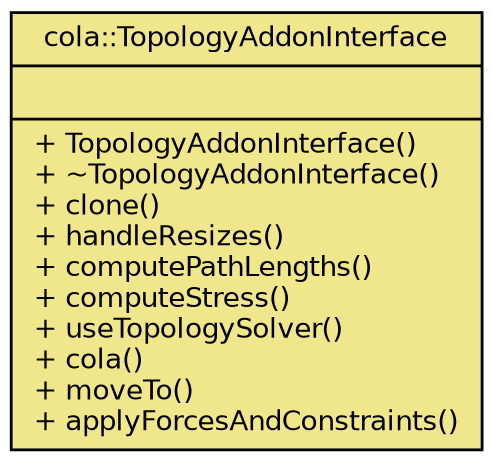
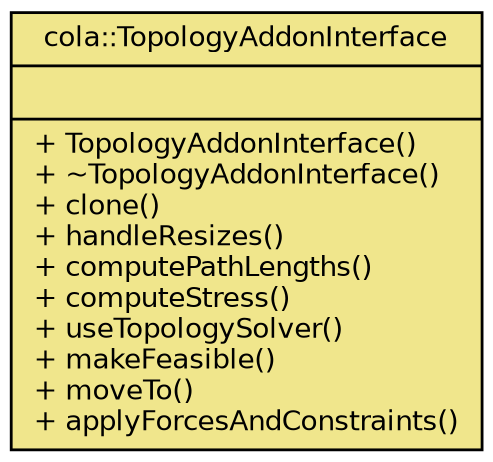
  digraph {
-   n1 [color=black fillcolor=khaki fontcolor=black fontname=Helvetica fontsize=10 height=0.2 label="{cola::TopologyAddonInterface\n||+ TopologyAddonInterface()\l+ ~TopologyAddonInterface()\l+ clone()\l+ handleResizes()\l+ computePathLengths()\l+ computeStress()\l+ useTopologySolver()\l+ cola()\l+ moveTo()\l+ applyForcesAndConstraints()\l}" shape=record style=filled width=0.4]
+   n1 [color=black fillcolor=khaki fontcolor=black fontname=Helvetica fontsize=10 height=0.2 label="{cola::TopologyAddonInterface\n||+ TopologyAddonInterface()\l+ ~TopologyAddonInterface()\l+ clone()\l+ handleResizes()\l+ computePathLengths()\l+ computeStress()\l+ useTopologySolver()\l+ makeFeasible()\l+ moveTo()\l+ applyForcesAndConstraints()\l}" shape=record style=filled width=0.4]
  }
